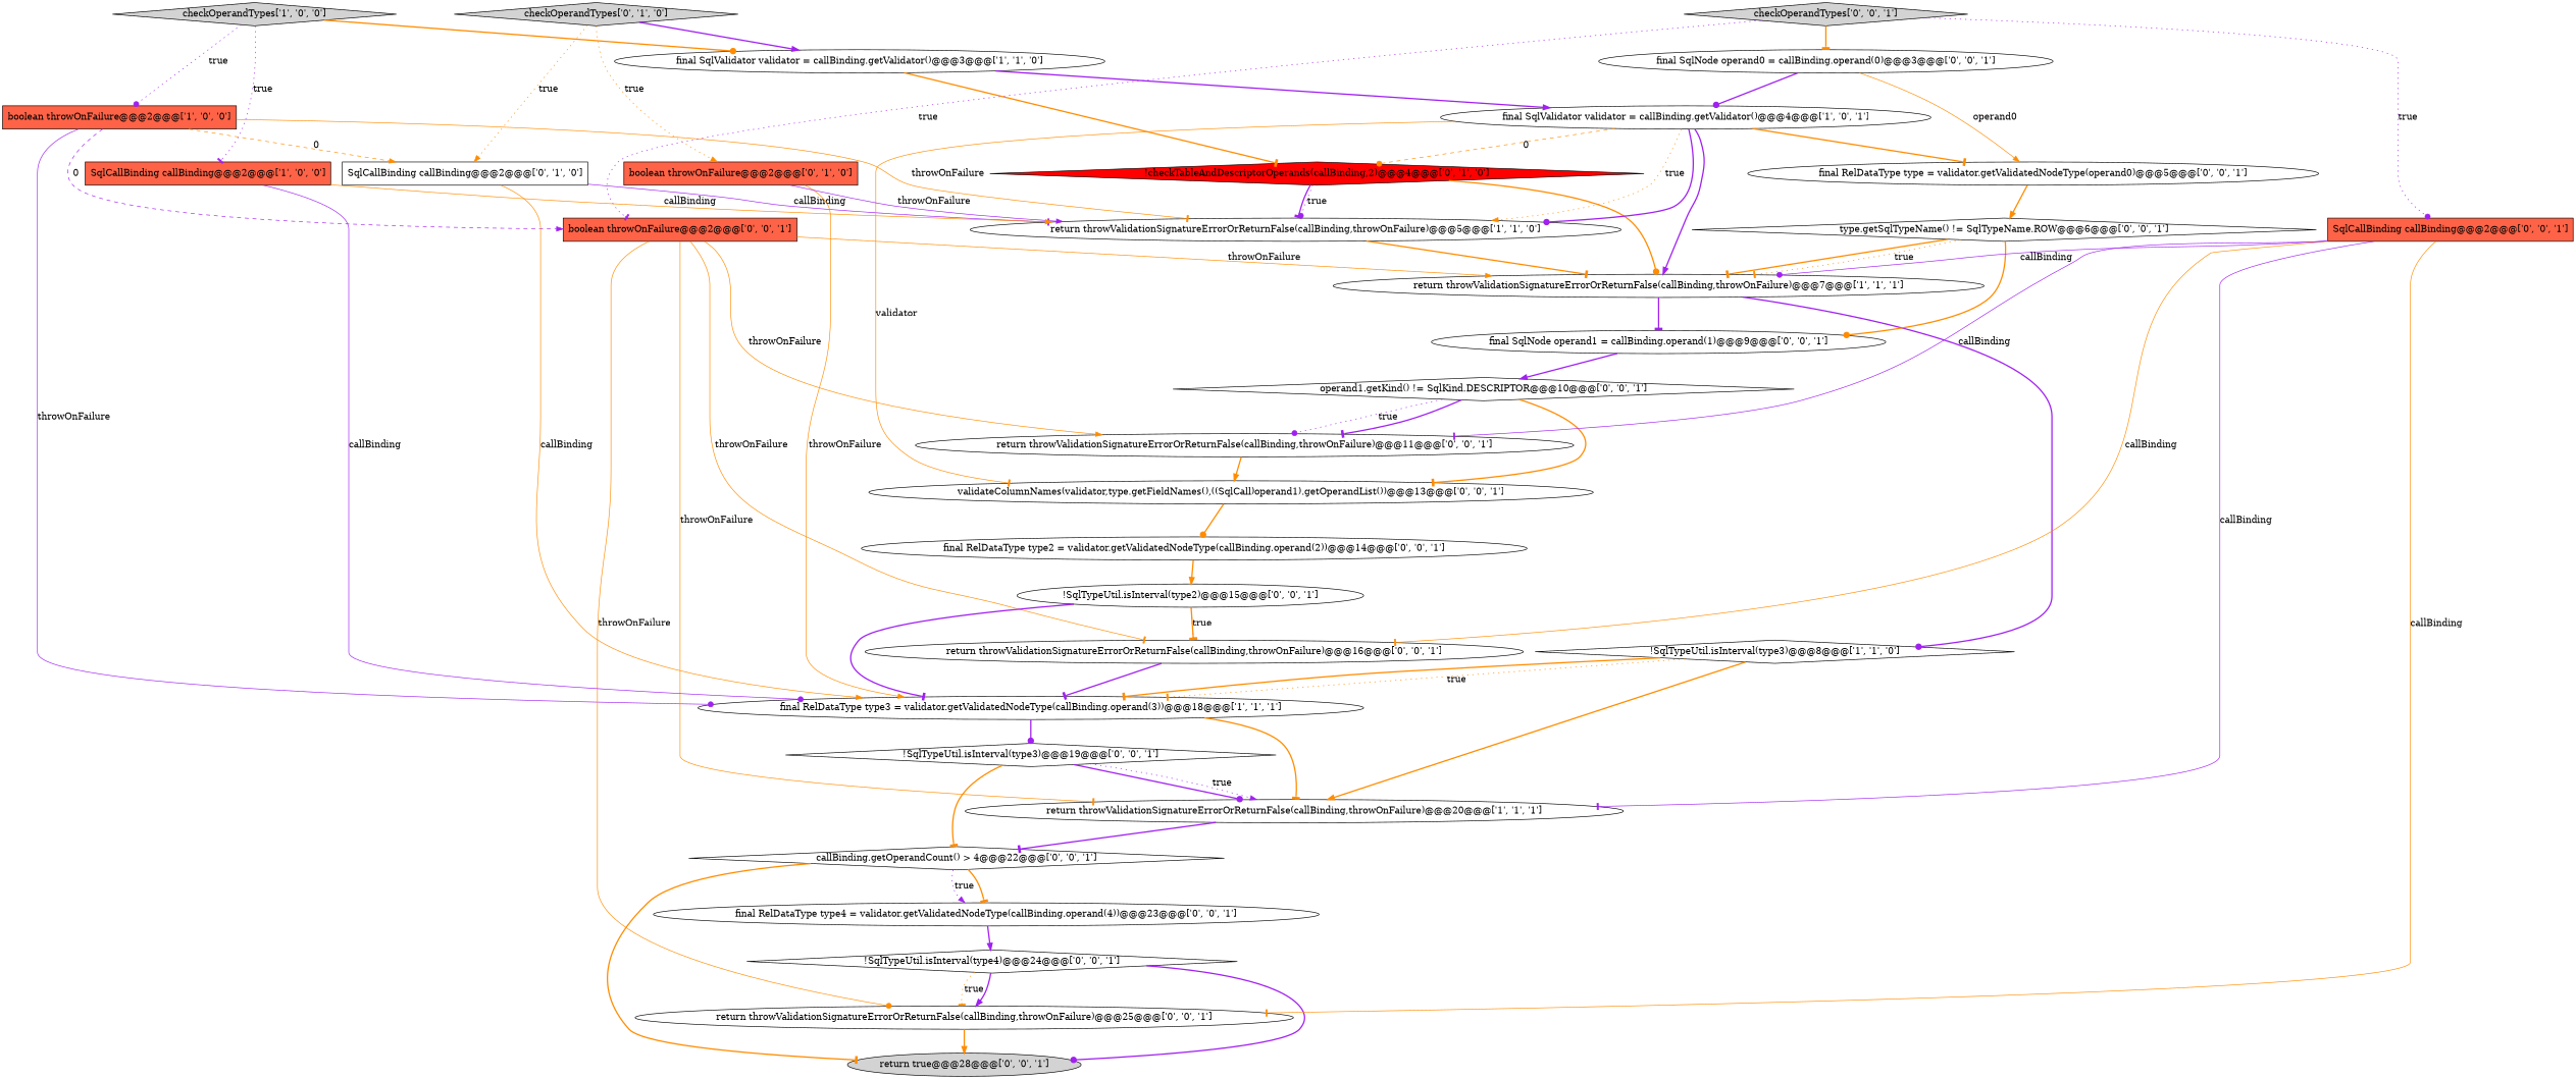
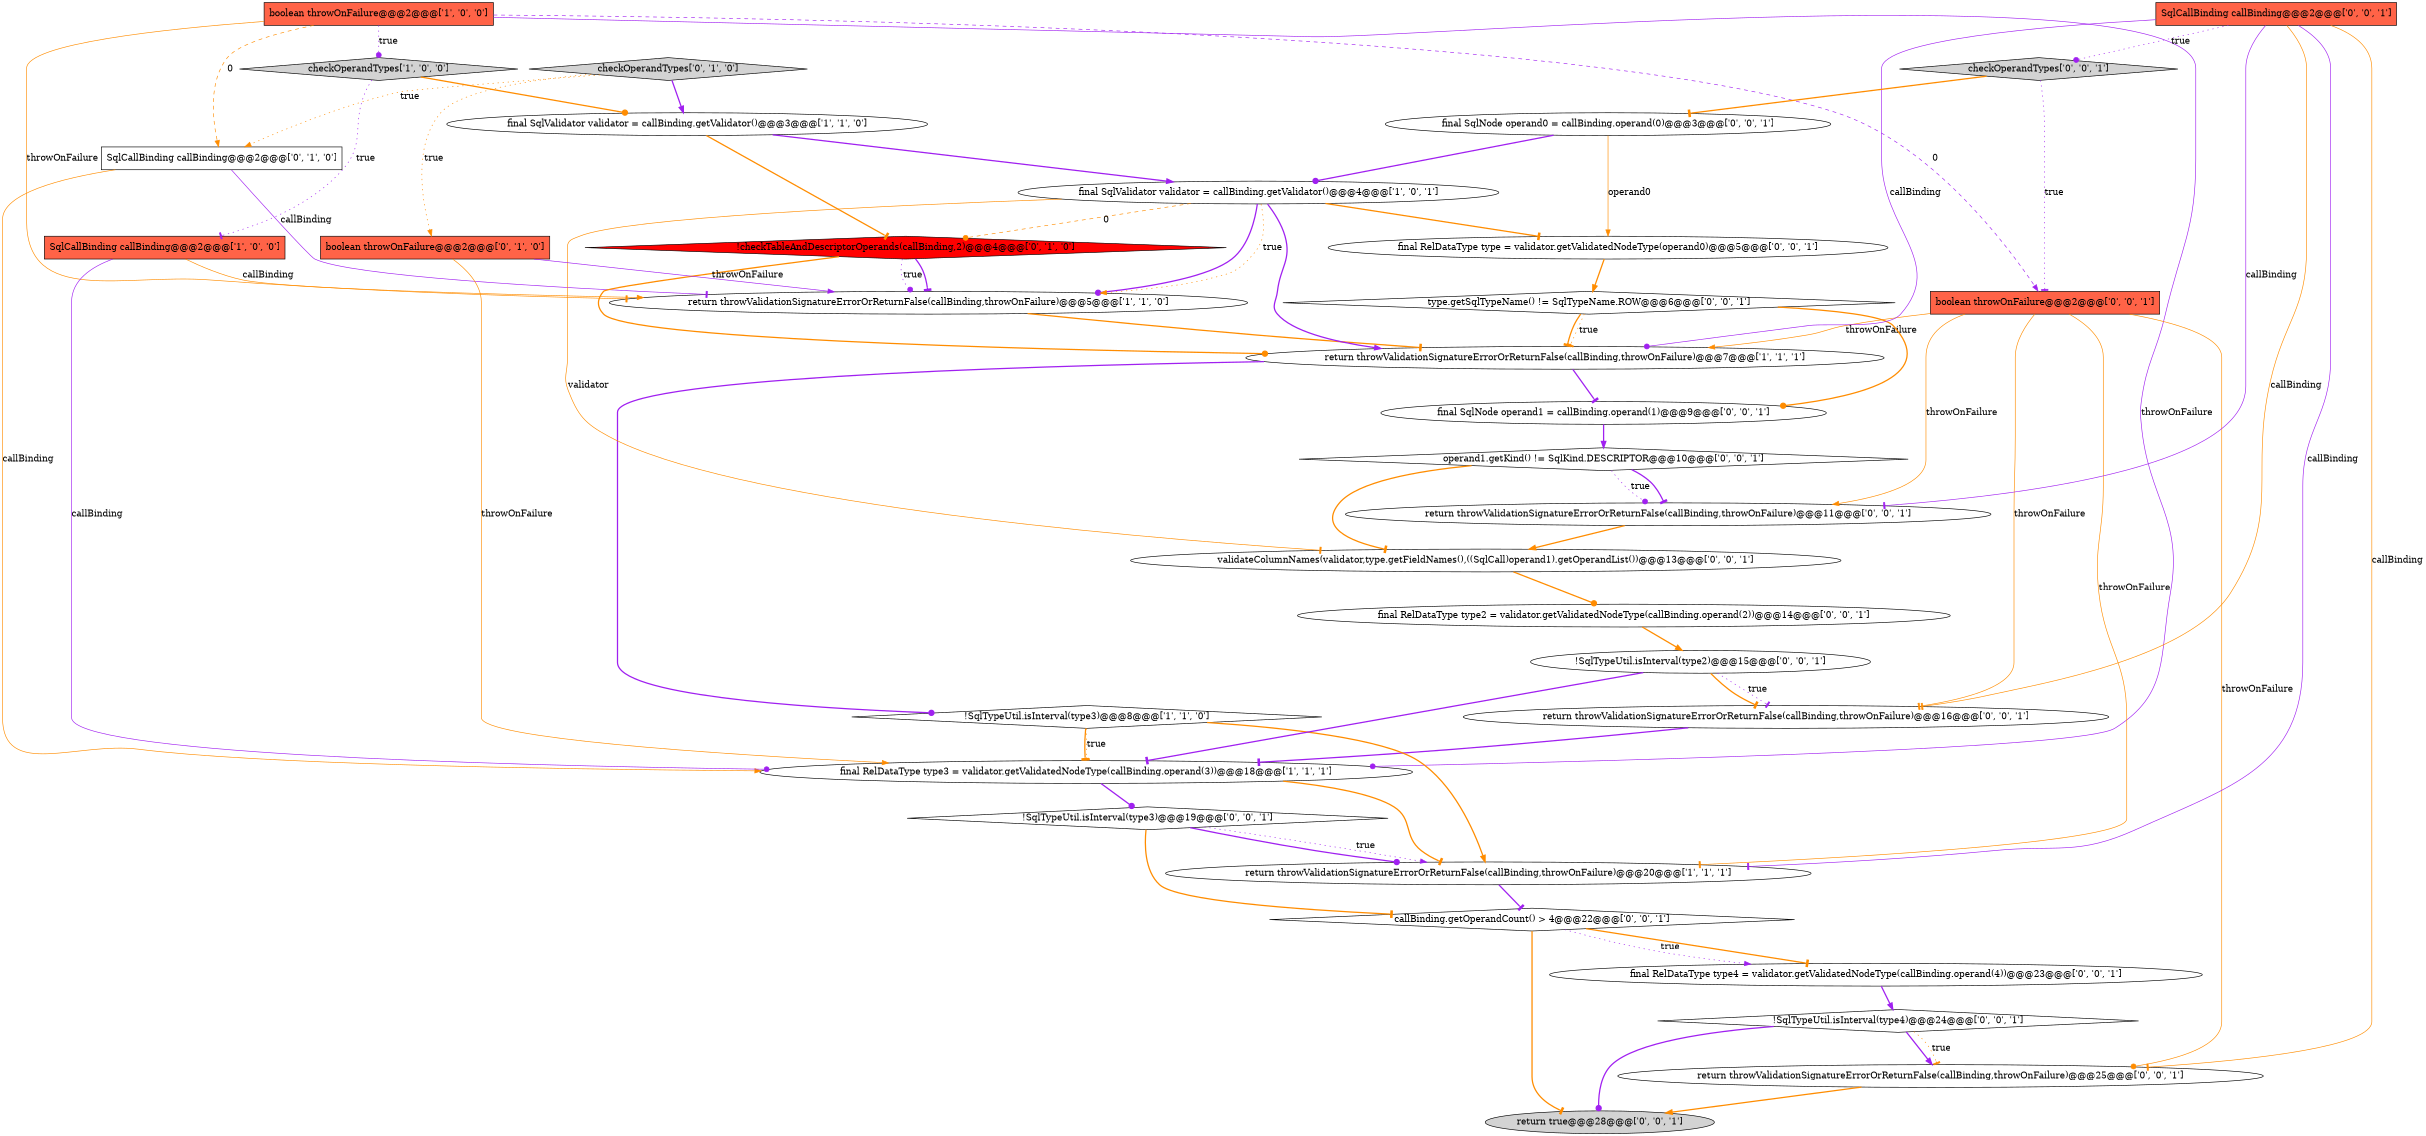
  digraph {
    node [fillcolor=white shape=ellipse style=filled]
    edge [arrowhead=tee color=darkorange style=bold]
    n1 [label="return throwValidationSignatureErrorOrReturnFalse(callBinding,throwOnFailure)@@@20@@@['1', '1', '1']"]
    n2 [label="callBinding.getOperandCount() > 4@@@22@@@['0', '0', '1']" shape=diamond]
    n3 [fillcolor=lightgray label="return true@@@28@@@['0', '0', '1']"]
    n4 [label="final RelDataType type4 = validator.getValidatedNodeType(callBinding.operand(4))@@@23@@@['0', '0', '1']"]
    n5 [label="return throwValidationSignatureErrorOrReturnFalse(callBinding,throwOnFailure)@@@16@@@['0', '0', '1']"]
    n6 [label="final RelDataType type3 = validator.getValidatedNodeType(callBinding.operand(3))@@@18@@@['1', '1', '1']"]
    n7 [label="!SqlTypeUtil.isInterval(type3)@@@19@@@['0', '0', '1']" shape=diamond]
    n8 [fillcolor=tomato label="boolean throwOnFailure@@@2@@@['1', '0', '0']" shape=box]
    n9 [label="SqlCallBinding callBinding@@@2@@@['0', '1', '0']" shape=box]
    n10 [label="return throwValidationSignatureErrorOrReturnFalse(callBinding,throwOnFailure)@@@5@@@['1', '1', '0']"]
    n11 [fillcolor=tomato label="boolean throwOnFailure@@@2@@@['0', '0', '1']" shape=box]
    n12 [label="return throwValidationSignatureErrorOrReturnFalse(callBinding,throwOnFailure)@@@7@@@['1', '1', '1']"]
    n13 [label="return throwValidationSignatureErrorOrReturnFalse(callBinding,throwOnFailure)@@@25@@@['0', '0', '1']"]
    n14 [label="return throwValidationSignatureErrorOrReturnFalse(callBinding,throwOnFailure)@@@11@@@['0', '0', '1']"]
    n15 [label="!SqlTypeUtil.isInterval(type4)@@@24@@@['0', '0', '1']" shape=diamond]
    n16 [label="final SqlNode operand1 = callBinding.operand(1)@@@9@@@['0', '0', '1']"]
    n17 [label="!SqlTypeUtil.isInterval(type3)@@@8@@@['1', '1', '0']" shape=diamond]
    n18 [label="operand1.getKind() != SqlKind.DESCRIPTOR@@@10@@@['0', '0', '1']" shape=diamond]
    n19 [fillcolor=red label="!checkTableAndDescriptorOperands(callBinding,2)@@@4@@@['0', '1', '0']" shape=diamond]
    n20 [label="validateColumnNames(validator,type.getFieldNames(),((SqlCall)operand1).getOperandList())@@@13@@@['0', '0', '1']"]
    n21 [label="final RelDataType type2 = validator.getValidatedNodeType(callBinding.operand(2))@@@14@@@['0', '0', '1']"]
    n22 [label="!SqlTypeUtil.isInterval(type2)@@@15@@@['0', '0', '1']"]
    n23 [label="final RelDataType type = validator.getValidatedNodeType(operand0)@@@5@@@['0', '0', '1']"]
    n24 [label="type.getSqlTypeName() != SqlTypeName.ROW@@@6@@@['0', '0', '1']" shape=diamond]
    n25 [label="final SqlValidator validator = callBinding.getValidator()@@@3@@@['1', '1', '0']"]
    n26 [label="final SqlValidator validator = callBinding.getValidator()@@@4@@@['1', '0', '1']"]
    n27 [fillcolor=tomato label="SqlCallBinding callBinding@@@2@@@['0', '0', '1']" shape=box]
    n28 [fillcolor=tomato label="boolean throwOnFailure@@@2@@@['0', '1', '0']" shape=box]
    n29 [fillcolor=tomato label="SqlCallBinding callBinding@@@2@@@['1', '0', '0']" shape=box]
    n30 [fillcolor=lightgray label="checkOperandTypes['0', '0', '1']" shape=diamond]
    n31 [label="final SqlNode operand0 = callBinding.operand(0)@@@3@@@['0', '0', '1']"]
    n32 [fillcolor=lightgray label="checkOperandTypes['1', '0', '0']" shape=diamond]
    n33 [fillcolor=lightgray label="checkOperandTypes['0', '1', '0']" shape=diamond]
    n1 -> n2 [color=purple]
    n2 -> n3
    n2 -> n4
    n2 -> n4 [arrowhead=normal color=purple label=true style=dotted]
    n4 -> n15 [arrowhead=normal color=purple]
    n5 -> n6 [color=purple]
    n6 -> n1
    n6 -> n7 [arrowhead=dot color=purple]
    n7 -> n1 [arrowhead=dot color=purple]
    n7 -> n1 [arrowhead=normal color=purple label=true style=dotted]
    n7 -> n2
    n8 -> n6 [arrowhead=dot color=purple label=throwOnFailure style=solid]
    n8 -> n9 [arrowhead=normal label=0 style=dashed]
    n8 -> n10 [label=throwOnFailure style=solid]
    n8 -> n11 [arrowhead=normal color=purple label=0 style=dashed]
    n9 -> n6 [arrowhead=normal label=callBinding style=solid]
    n9 -> n10 [color=purple label=callBinding style=solid]
    n10 -> n12
    n11 -> n1 [label=throwOnFailure style=solid]
    n11 -> n5 [label=throwOnFailure style=solid]
    n11 -> n12 [arrowhead=normal label=throwOnFailure style=solid]
    n11 -> n13 [arrowhead=dot label=throwOnFailure style=solid]
    n11 -> n14 [arrowhead=normal label=throwOnFailure style=solid]
    n12 -> n16 [color=purple]
    n12 -> n17 [arrowhead=dot color=purple]
    n13 -> n3 [arrowhead=normal]
    n14 -> n20 [arrowhead=normal]
    n15 -> n3 [arrowhead=dot color=purple]
    n15 -> n13 [label=true style=dotted]
    n15 -> n13 [arrowhead=normal color=purple]
    n16 -> n18 [arrowhead=normal color=purple]
    n17 -> n1 [arrowhead=normal]
    n17 -> n6
    n17 -> n6 [label=true style=dotted]
    n18 -> n14 [arrowhead=dot color=purple label=true style=dotted]
    n18 -> n14 [color=purple]
    n18 -> n20
    n19 -> n10 [arrowhead=dot color=purple label=true style=dotted]
    n19 -> n10 [color=purple]
    n19 -> n12 [arrowhead=dot]
    n20 -> n21 [arrowhead=dot]
    n21 -> n22 [arrowhead=normal]
    n22 -> n5 [color=purple label=true style=dotted]
    n22 -> n5
    n22 -> n6 [color=purple]
    n23 -> n24 [arrowhead=normal]
    n24 -> n12
    n24 -> n12 [label=true style=dotted]
    n24 -> n16 [arrowhead=dot]
    n25 -> n19
    n25 -> n26 [arrowhead=normal color=purple]
    n26 -> n10 [arrowhead=dot color=purple]
    n26 -> n10 [arrowhead=normal label=true style=dotted]
    n26 -> n12 [arrowhead=normal color=purple]
    n26 -> n19 [arrowhead=dot label=0 style=dashed]
    n26 -> n20 [label=validator style=solid]
    n26 -> n23
    n27 -> n1 [color=purple label=callBinding style=solid]
    n27 -> n5 [label=callBinding style=solid]
    n27 -> n12 [arrowhead=dot color=purple label=callBinding style=solid]
    n27 -> n13 [label=callBinding style=solid]
    n27 -> n14 [color=purple label=callBinding style=solid]
    n28 -> n6 [arrowhead=normal label=throwOnFailure style=solid]
    n28 -> n10 [arrowhead=normal color=purple label=throwOnFailure style=solid]
    n29 -> n6 [arrowhead=dot color=purple label=callBinding style=solid]
    n29 -> n10 [arrowhead=normal label=callBinding style=solid]
    n30 -> n11 [color=purple label=true style=dotted]
-   n30 -> n27 [arrowhead=dot color=purple label=true style=dotted]
+   n27 -> n30 [arrowhead=dot color=purple label=true style=dotted]
    n30 -> n31
    n31 -> n23 [arrowhead=normal label=operand0 style=solid]
    n31 -> n26 [arrowhead=dot color=purple]
-   n32 -> n8 [arrowhead=dot color=purple label=true style=dotted]
+   n8 -> n32 [arrowhead=dot color=purple label=true style=dotted]
    n32 -> n25 [arrowhead=dot]
    n32 -> n29 [color=purple label=true style=dotted]
    n33 -> n9 [arrowhead=normal label=true style=dotted]
    n33 -> n25 [arrowhead=normal color=purple]
    n33 -> n28 [arrowhead=normal label=true style=dotted]
  }
